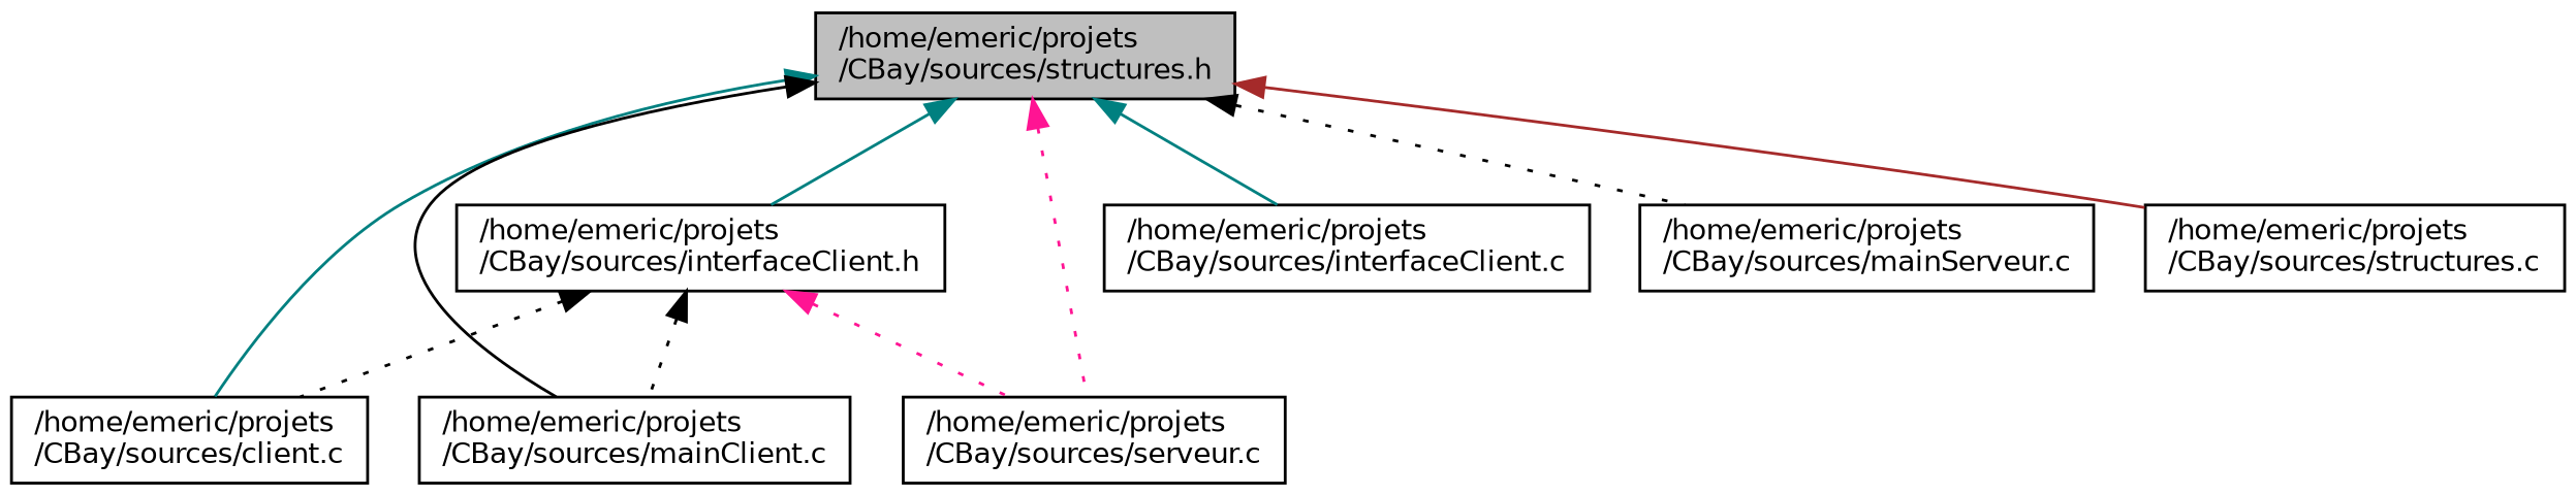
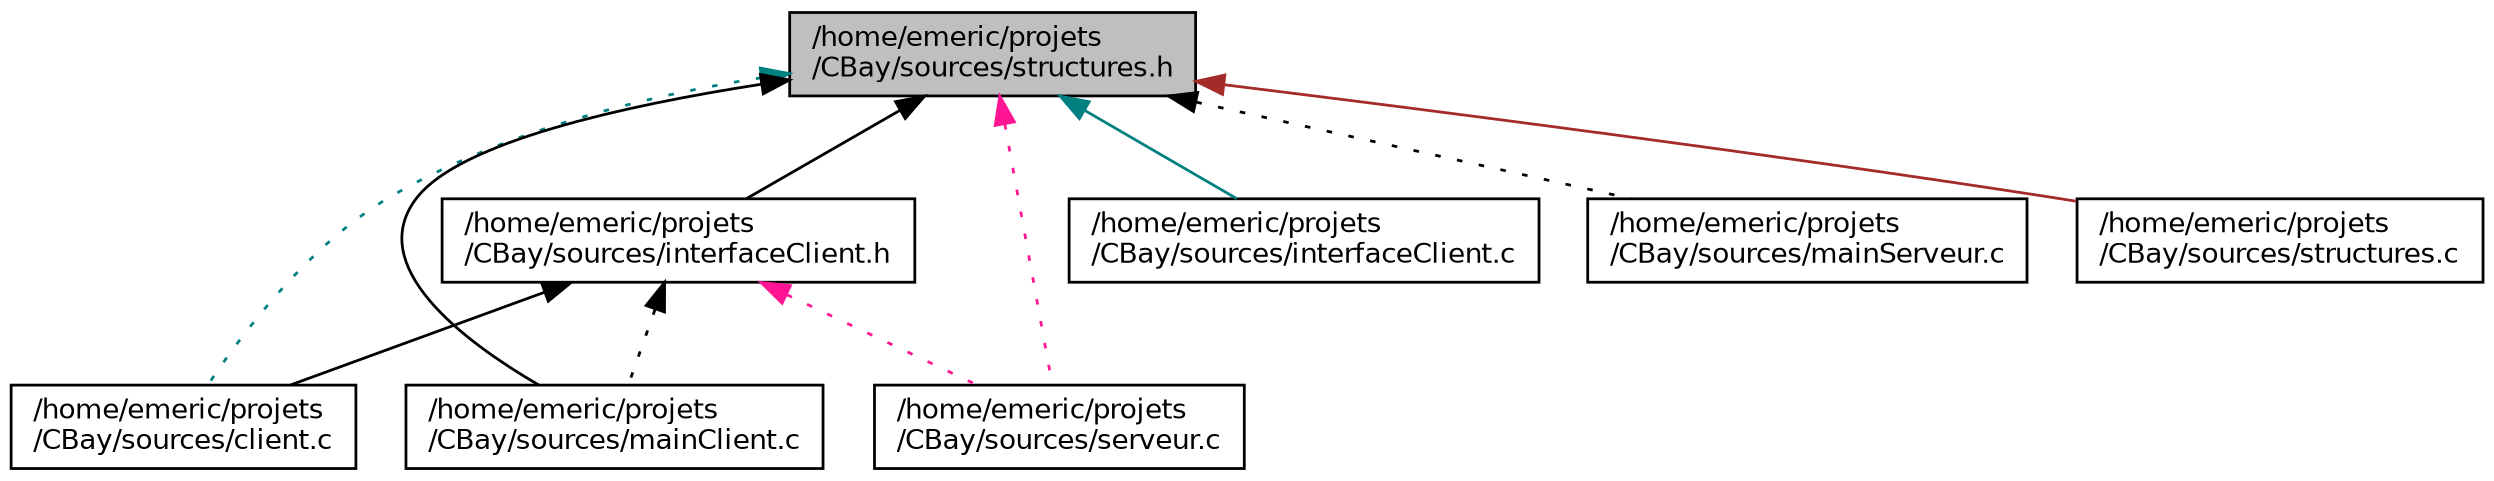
  digraph {
    node [color=black fillcolor=white fontname=Helvetica fontsize=10 shape=record style=filled]
    edge [color=black dir=back fontname=Helvetica fontsize=10 labelfontname=Helvetica labelfontsize=10 style=solid]
    n1 [fillcolor=grey75 fontcolor=black height=0.2 label="/home/emeric/projets\l/CBay/sources/structures.h" width=0.4]
    n2 [height=0.2 label="/home/emeric/projets\l/CBay/sources/client.c" width=0.4]
    n3 [height=0.2 label="/home/emeric/projets\l/CBay/sources/interfaceClient.h" width=0.4]
    n4 [height=0.2 label="/home/emeric/projets\l/CBay/sources/interfaceClient.c" width=0.4]
    n5 [height=0.2 label="/home/emeric/projets\l/CBay/sources/mainClient.c" width=0.4]
    n6 [height=0.2 label="/home/emeric/projets\l/CBay/sources/mainServeur.c" width=0.4]
    n7 [height=0.2 label="/home/emeric/projets\l/CBay/sources/serveur.c" width=0.4]
    n8 [height=0.2 label="/home/emeric/projets\l/CBay/sources/structures.c" width=0.4]
-   n1 -> n2 [color=teal]
-   n1 -> n3 [color=teal]
+   n1 -> n2 [color=teal style=dotted]
+   n1 -> n3
    n1 -> n4 [color=teal]
    n1 -> n5
    n1 -> n6 [style=dotted]
    n1 -> n7 [color=deeppink style=dotted]
    n1 -> n8 [color=brown]
-   n3 -> n2 [style=dotted]
+   n3 -> n2
    n3 -> n5 [style=dotted]
    n3 -> n7 [color=deeppink style=dotted]
  }
